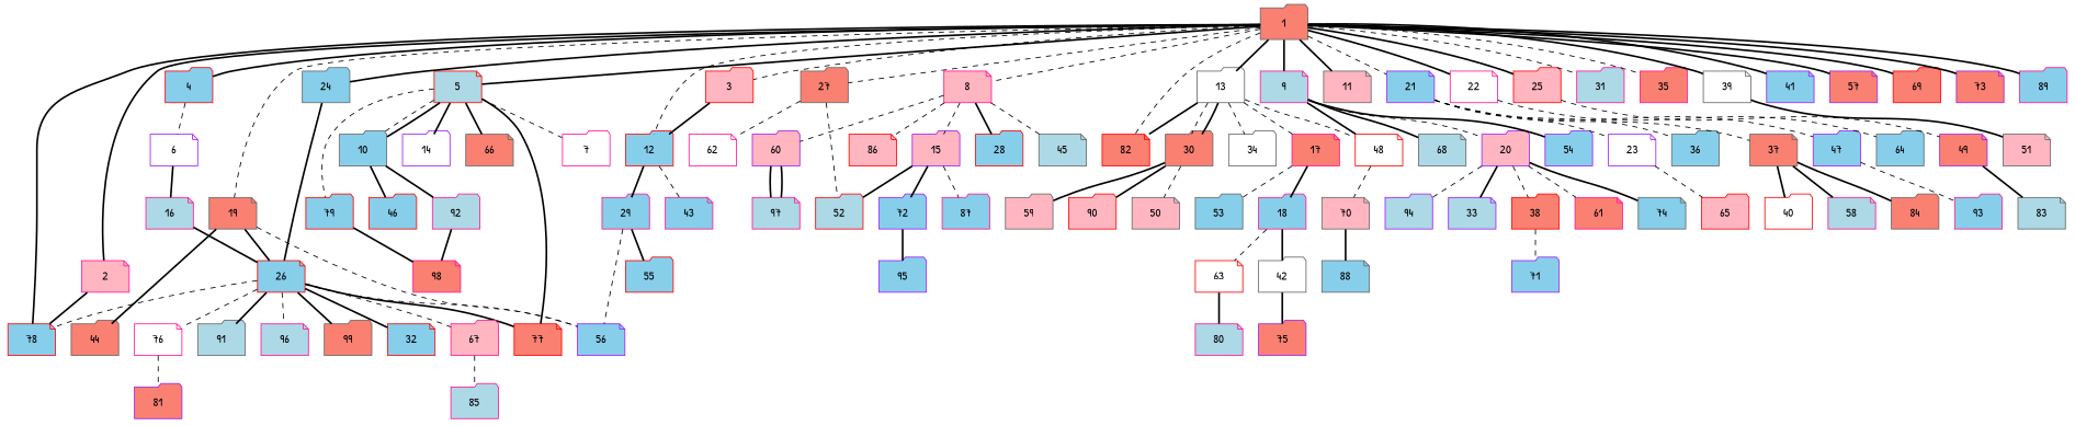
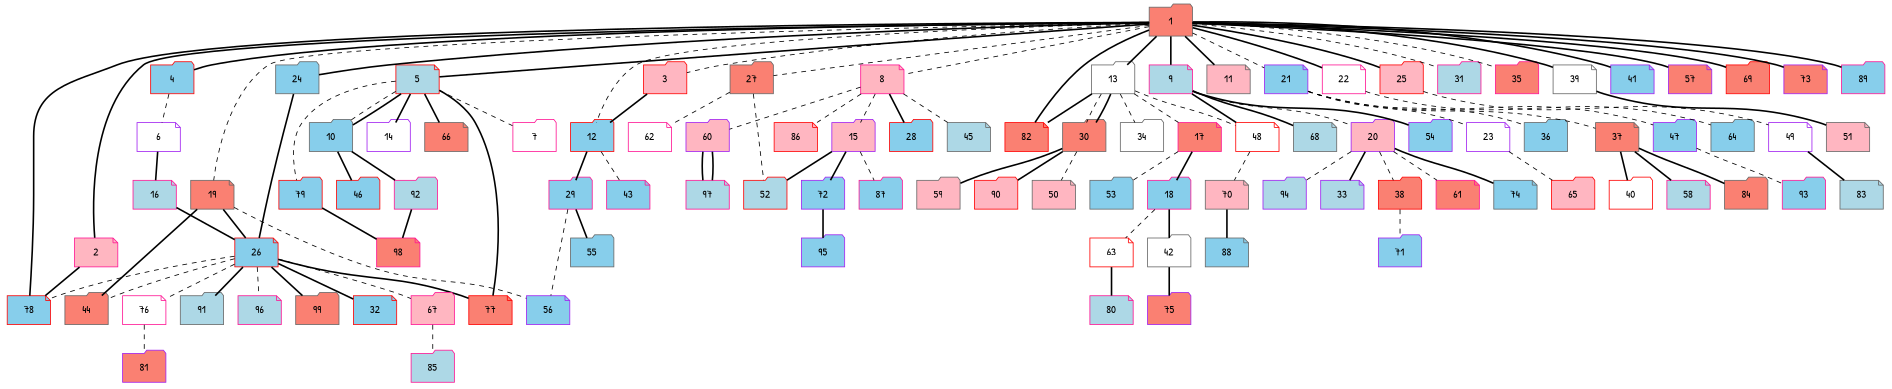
  graph {
    fontname="Patrick Hand"
    node [color=gray40 fillcolor=skyblue fontname="Patrick Hand" shape=folder style=filled]
    edge [fontname="Patrick Hand" style=bold]
    1 [fillcolor=salmon]
    2 [color=deeppink fillcolor=lightpink shape=note]
    3 [color=red fillcolor=lightpink]
    4 [color=red]
    5 [color=red fillcolor=lightblue shape=note]
    8 [color=deeppink fillcolor=lightpink shape=note]
    9 [color=deeppink fillcolor=lightblue shape=note]
    11 [fillcolor=lightpink shape=note]
    12 [color=red]
    13 [fillcolor=white]
    19 [fillcolor=salmon shape=note]
    21 [color=purple shape=note]
    22 [color=deeppink fillcolor=white shape=note]
    24
    25 [color=red fillcolor=lightpink]
    27 [fillcolor=salmon]
    31 [color=deeppink fillcolor=lightblue]
    35 [color=deeppink fillcolor=salmon]
    39 [fillcolor=white shape=note]
    41 [color=purple shape=note]
    57 [color=purple fillcolor=salmon shape=note]
    69 [color=red fillcolor=salmon]
    73 [color=purple fillcolor=salmon shape=note]
    78 [color=red shape=note]
    82 [color=red fillcolor=salmon shape=note]
    89 [color=deeppink]
    6 [color=purple fillcolor=white shape=note]
    7 [color=deeppink fillcolor=white]
    10
    14 [color=purple fillcolor=white]
    66 [fillcolor=salmon shape=note]
    77 [color=red fillcolor=salmon shape=note]
    79 [color=red]
    15 [color=purple fillcolor=lightpink]
    28 [color=red]
    45 [fillcolor=lightblue shape=note]
    60 [color=purple fillcolor=lightpink]
    86 [color=red fillcolor=lightpink shape=note]
    48 [color=red fillcolor=white shape=note]
    20 [color=purple fillcolor=lightpink]
    54 [color=purple]
    68 [fillcolor=lightblue shape=note]
    29 [color=deeppink]
    43 [color=deeppink shape=note]
    17 [color=deeppink fillcolor=salmon shape=note]
    30 [fillcolor=salmon]
    34 [fillcolor=white]
    26 [color=red shape=note]
    44 [fillcolor=salmon]
    56 [color=purple shape=note]
    23 [color=purple fillcolor=white shape=note]
    36
    37 [fillcolor=salmon shape=note]
    47 [color=purple]
    64
-   49 [color=purple fillcolor=salmon shape=note]
+   49 [color=purple fillcolor=white shape=note]
    52 [color=red fillcolor=lightblue]
    62 [color=deeppink fillcolor=white shape=note]
    51 [fillcolor=lightpink shape=note]
    70 [fillcolor=lightpink shape=note]
    16 [color=deeppink fillcolor=lightblue shape=note]
    46 [color=red]
    92 [color=deeppink fillcolor=lightblue]
    98 [color=deeppink fillcolor=salmon shape=note]
    72 [color=purple]
    87 [color=deeppink]
    97 [color=deeppink fillcolor=lightblue shape=note]
    33 [color=purple fillcolor=lightblue shape=note]
    38 [color=red fillcolor=salmon]
    61 [color=deeppink fillcolor=salmon shape=note]
    74 [shape=note]
    94 [color=purple fillcolor=lightblue]
-   55 [color=red]
+   55
    18 [color=deeppink]
    53
    50 [fillcolor=lightpink shape=note]
    59 [fillcolor=lightpink]
    90 [color=red fillcolor=lightpink]
    95 [color=purple]
    32 [color=red shape=note]
    67 [color=deeppink fillcolor=lightpink]
    76 [color=deeppink fillcolor=white shape=note]
    91 [fillcolor=lightblue]
    96 [color=deeppink fillcolor=lightblue shape=note]
    99 [fillcolor=salmon]
    42 [fillcolor=white]
    63 [color=red fillcolor=white shape=note]
    75 [color=purple fillcolor=salmon]
    80 [color=deeppink fillcolor=lightblue shape=note]
    71 [color=purple]
    65 [color=red fillcolor=lightpink]
    40 [color=red fillcolor=white]
    58 [color=deeppink fillcolor=lightblue shape=note]
    84 [fillcolor=salmon]
    93 [color=deeppink]
    83 [fillcolor=lightblue shape=note]
    85 [color=deeppink fillcolor=lightblue]
    81 [color=purple fillcolor=salmon]
    88 [shape=note]
    1 -- 2
    1 -- 3 [style=dashed]
    1 -- 4
    1 -- 5
    1 -- 8 [style=dashed]
    1 -- 9
    1 -- 11
    1 -- 12 [style=dashed]
    1 -- 13
    1 -- 19 [style=dashed]
    1 -- 21 [style=dashed]
    1 -- 22
    1 -- 24
    1 -- 25
    1 -- 27 [style=dashed]
    1 -- 31 [style=dashed]
    1 -- 35 [style=dashed]
    1 -- 39
    1 -- 41
    1 -- 57
    1 -- 69
    1 -- 73
    1 -- 78
-   1 -- 82 [style=dashed]
+   1 -- 82
    1 -- 89
    2 -- 78
    3 -- 12
    4 -- 6 [style=dashed]
    5 -- 7 [style=dashed]
    5 -- 10 [style=dashed]
    5 -- 10
    5 -- 14
    5 -- 66
    5 -- 77
    5 -- 79 [style=dashed]
    8 -- 15 [style=dashed]
    8 -- 28
    8 -- 45 [style=dashed]
    8 -- 60 [style=dashed]
    8 -- 86 [style=dashed]
    9 -- 48
    9 -- 20 [style=dashed]
    9 -- 54
    9 -- 68
    12 -- 29
    12 -- 43 [style=dashed]
    13 -- 82
    13 -- 48 [style=dashed]
    13 -- 17 [style=dashed]
    13 -- 30 [style=dashed]
    13 -- 30
    13 -- 34 [style=dashed]
    19 -- 26
    19 -- 44
    19 -- 56 [style=dashed]
    21 -- 23 [style=dashed]
    21 -- 36 [style=dashed]
    21 -- 37 [style=dashed]
    21 -- 47 [style=dashed]
    22 -- 64 [style=dashed]
    24 -- 26
    25 -- 49 [style=dashed]
    27 -- 52 [style=dashed]
    27 -- 62 [style=dashed]
    39 -- 51
    6 -- 16
    10 -- 46
    10 -- 92
    79 -- 98
    15 -- 52
    15 -- 72
    15 -- 87 [style=dashed]
    60 -- 97
    60 -- 97
    48 -- 70 [style=dashed]
    20 -- 33
    20 -- 38 [style=dashed]
    20 -- 61 [style=dashed]
    20 -- 74
    20 -- 94 [style=dashed]
    29 -- 56 [style=dashed]
    29 -- 55
    17 -- 18
    17 -- 53 [style=dashed]
    30 -- 50 [style=dashed]
    30 -- 59
    30 -- 90
    26 -- 78 [style=dashed]
    26 -- 77
-   26 -- 56 [style=dashed]
+   26 -- 44 [style=dashed]
    26 -- 32
    26 -- 67 [style=dashed]
    26 -- 76 [style=dashed]
    26 -- 91
    26 -- 96 [style=dashed]
    26 -- 99
    23 -- 65 [style=dashed]
    37 -- 40
    37 -- 58
    37 -- 84
    47 -- 93 [style=dashed]
    49 -- 83
    70 -- 88
    16 -- 26
    92 -- 98
    72 -- 95
    38 -- 71 [style=dashed]
    18 -- 42
    18 -- 63 [style=dashed]
    67 -- 85 [style=dashed]
    76 -- 81 [style=dashed]
    42 -- 75
    63 -- 80
  }
